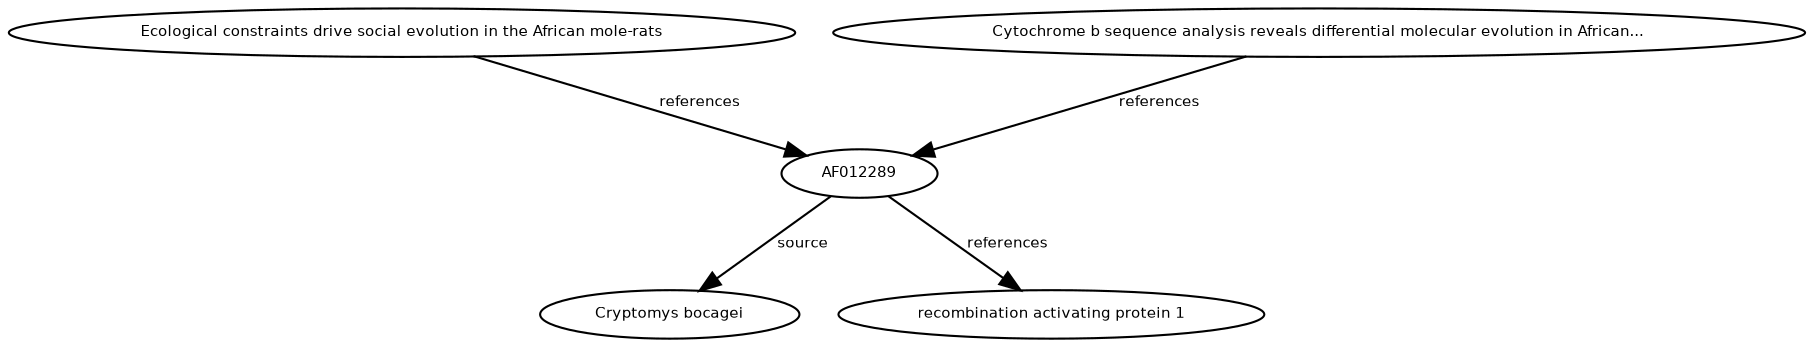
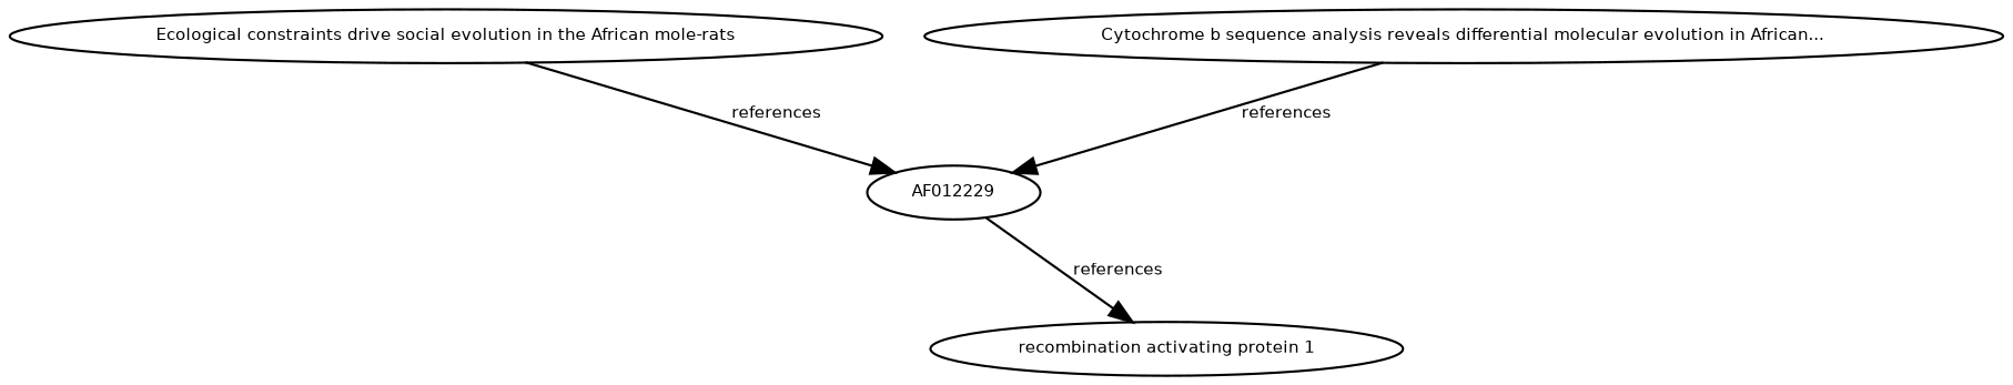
  digraph {
    node [fontname=Helvetica fontsize=7]
    edge [fontname=Helvetica fontsize=7]
-   n1 [height=0.27433100247 label=AF012289 width=0.27433100247]
-   n2 [height=0.27433100247 label="Cryptomys bocagei" width=0.27433100247]
+   n1 [height=0.27433100247 label=AF012229 width=0.27433100247]
    n3 [height=0.27433100247 label="recombination activating protein 1" width=0.27433100247]
    n4 [height=0.27433100247 label="Ecological constraints drive social evolution in the African mole-rats" width=0.27433100247]
    n5 [height=0.27433100247 label="Cytochrome b sequence analysis reveals differential molecular evolution in African..." width=0.27433100247]
-   n1 -> n2 [label=source]
    n1 -> n3 [label=references]
    n4 -> n1 [label=references]
    n5 -> n1 [label=references]
  }
